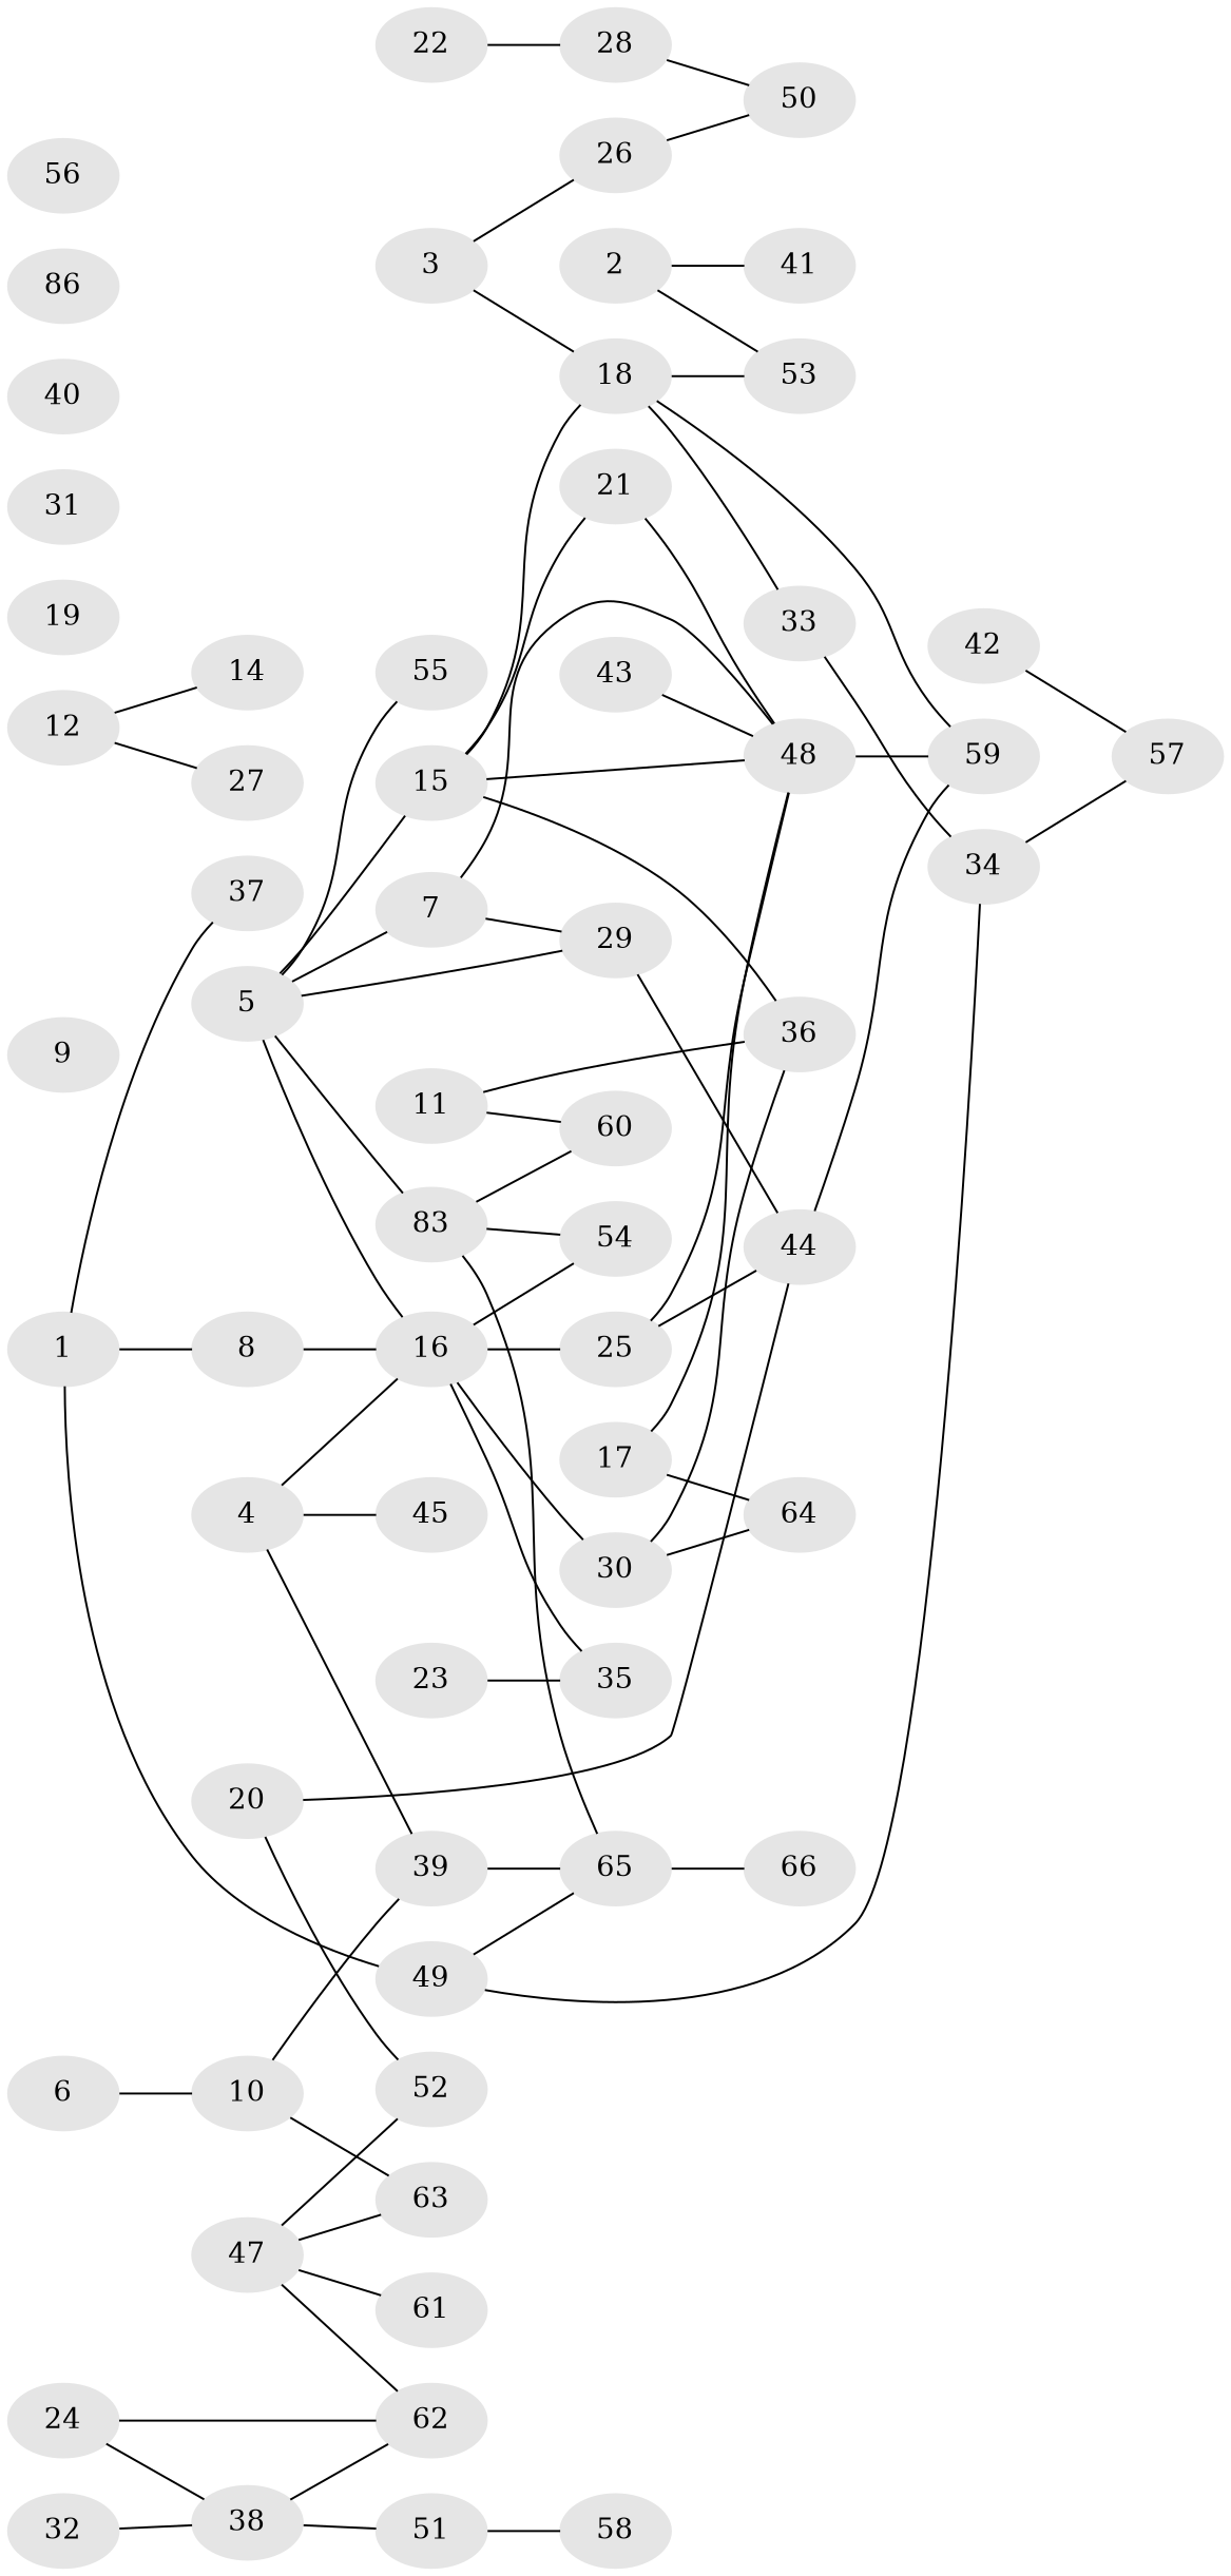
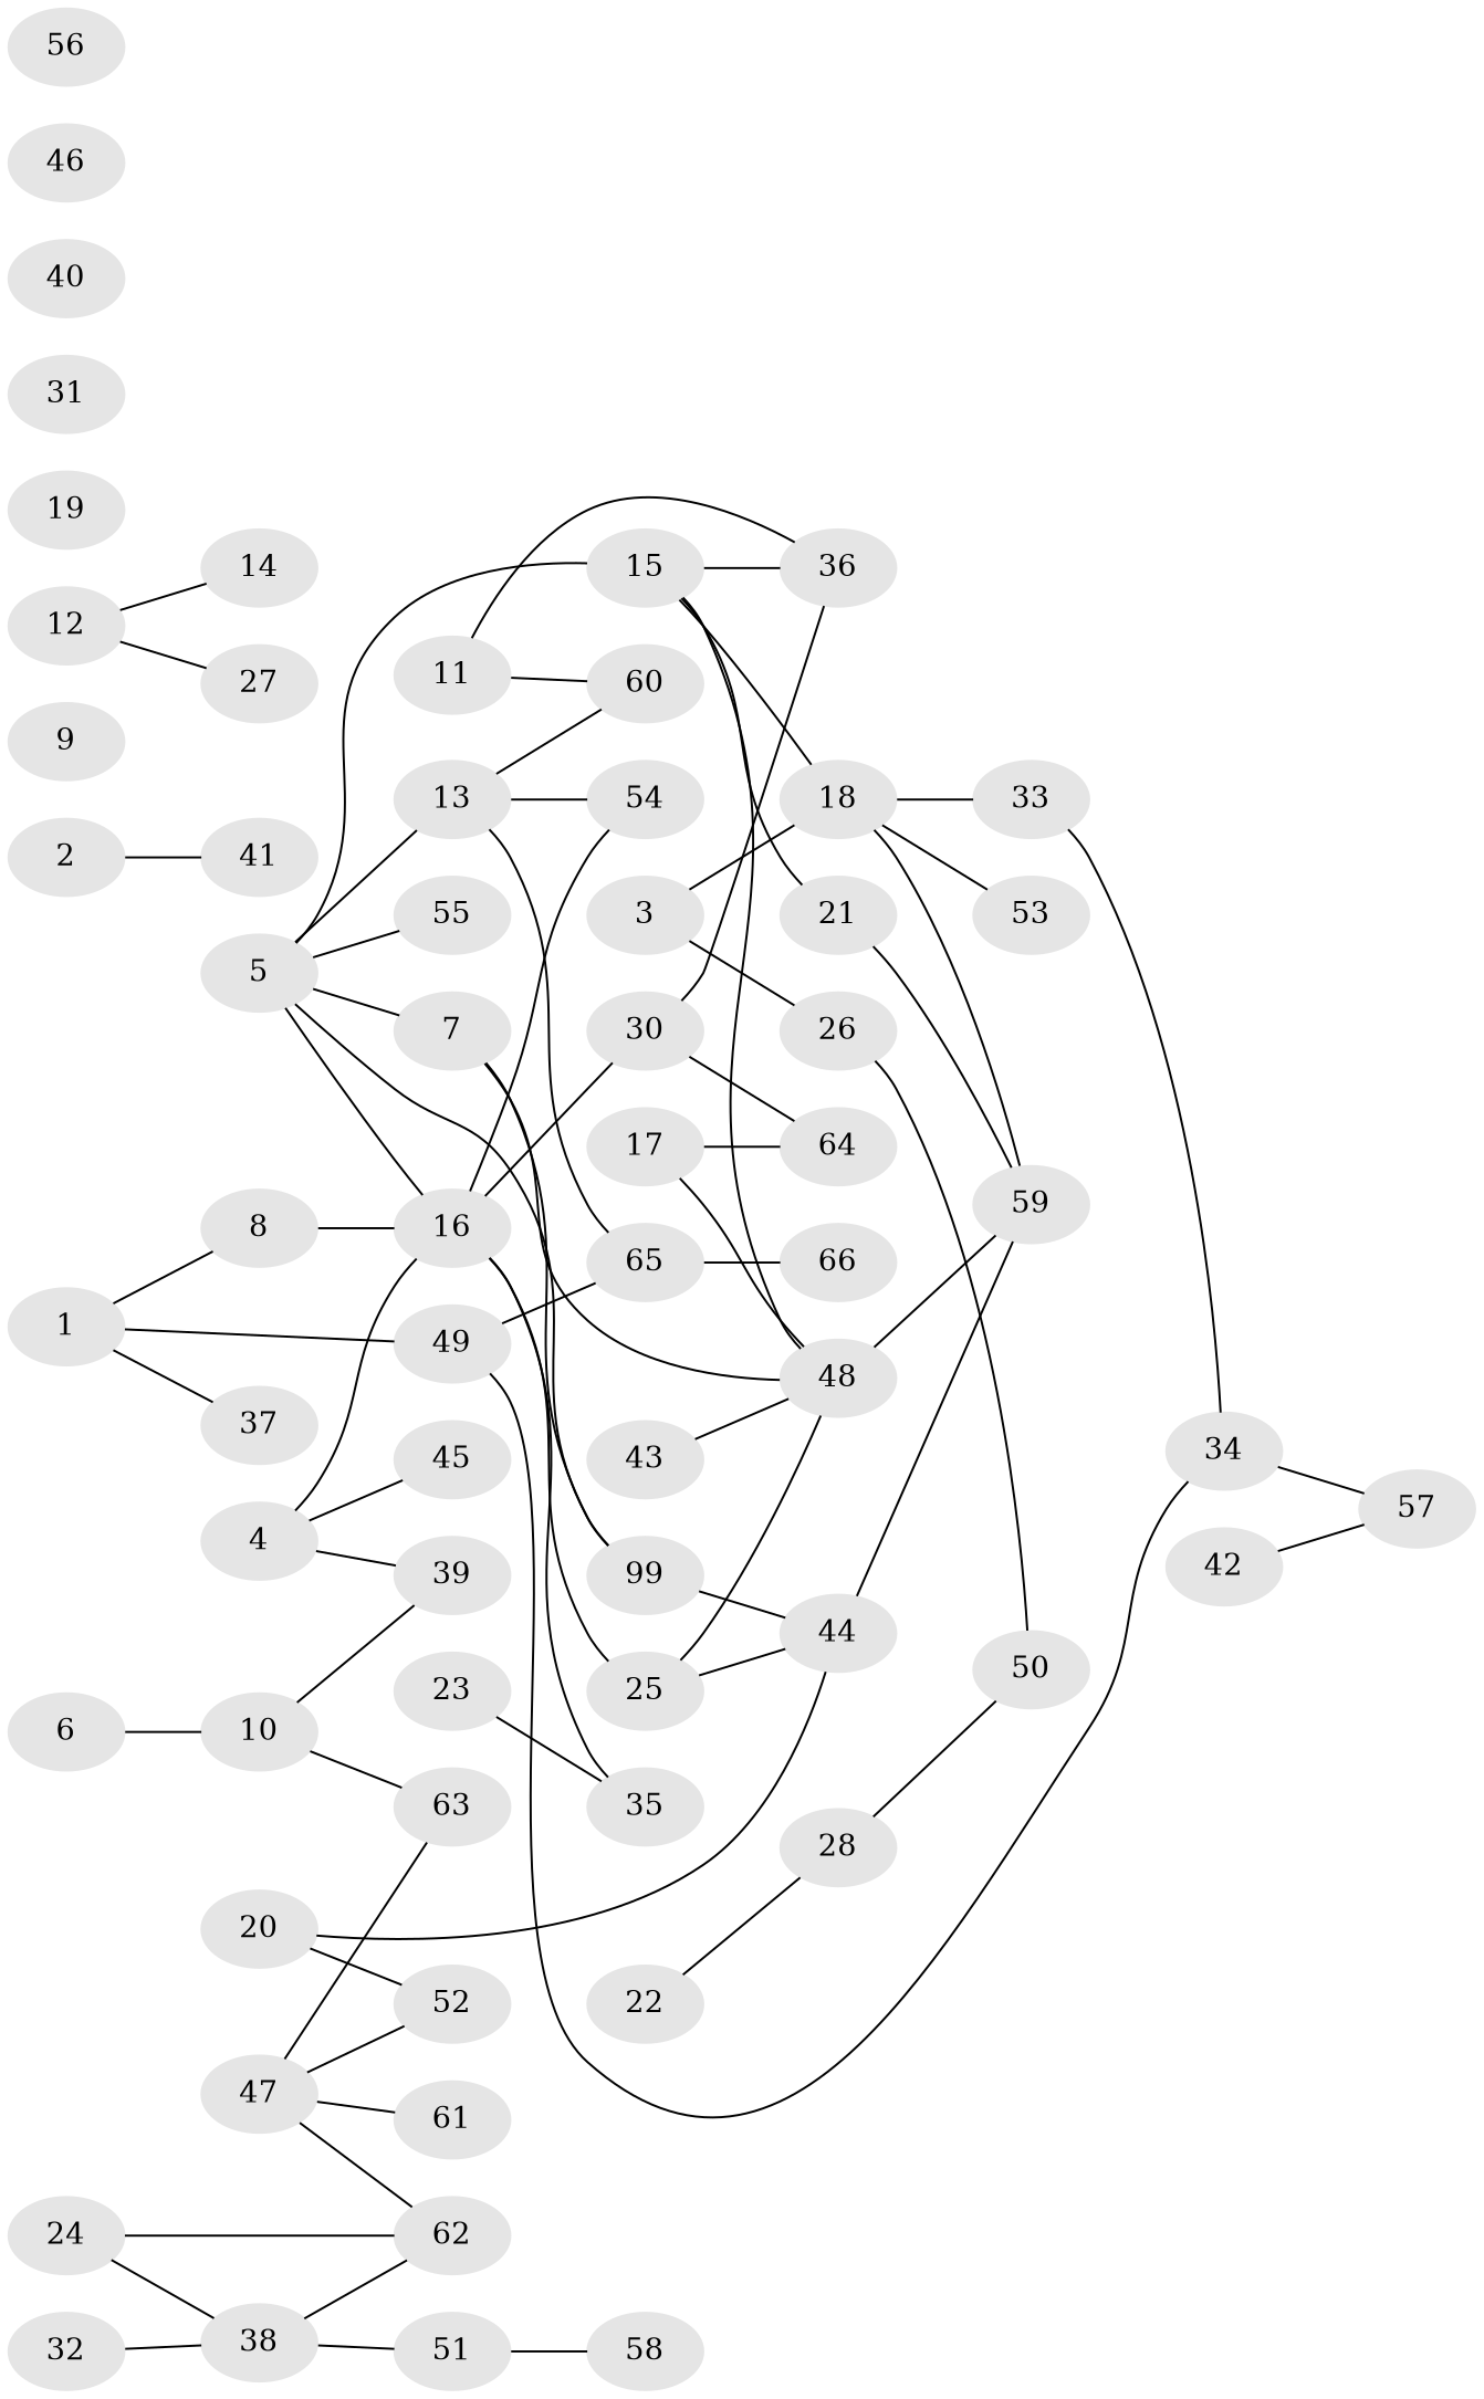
  graph {
    rankdir=LR
    node [color=gray90 style=filled]
    1
    8
    37
    49
    16
    65
    34
    2
    41
    53
    3
    18
    26
    33
    59
    50
    4
    39
    45
    54
    25
    30
    35
    5
    7
-   13 [label=83]
+   13
    15
-   29
+   29 [label=99]
    55
    48
    60
    36
    21
    44
    6
    10
    63
    9
    11
    12
    14
    27
    66
    32
    38
    64
    17
    19
    20
    52
    22
    28
    23
    24
    62
    51
    31
    57
    58
    40
    42
    43
-   46 [label=86]
+   46
    47
    61
    56
    1 -- 8
    1 -- 37
    1 -- 49
    8 -- 16
    49 -- 65
    49 -- 34
    16 -- 54
    16 -- 25
    16 -- 30
    16 -- 35
    65 -- 66
    34 -- 57
    2 -- 41
-   2 -- 53
    3 -- 18
    3 -- 26
    18 -- 53
    18 -- 33
    18 -- 59
    26 -- 50
    33 -- 34
    4 -- 16
    4 -- 39
    4 -- 45
-   39 -- 65
    25 -- 48
    25 -- 44
    30 -- 36
    30 -- 64
    5 -- 16
    5 -- 7
    5 -- 13
    5 -- 15
    5 -- 29
    5 -- 55
    7 -- 29
    7 -- 48
    13 -- 65
    13 -- 54
    13 -- 60
    15 -- 18
    15 -- 48
    15 -- 36
    15 -- 21
    29 -- 44
    48 -- 59
-   21 -- 48
+   21 -- 59
    44 -- 59
    6 -- 10
    10 -- 39
    10 -- 63
    11 -- 60
    11 -- 36
    12 -- 14
    12 -- 27
    32 -- 38
    38 -- 62
    38 -- 51
    17 -- 48
    17 -- 64
    20 -- 44
    20 -- 52
    22 -- 28
    28 -- 50
    23 -- 35
    24 -- 38
    24 -- 62
    51 -- 58
    42 -- 57
    43 -- 48
    47 -- 63
    47 -- 52
    47 -- 62
    47 -- 61
  }
